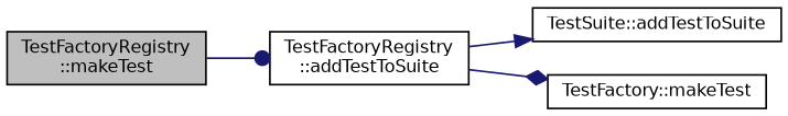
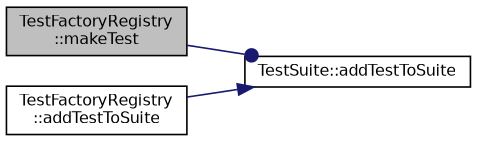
  digraph {
    rankdir=LR
    node [color=black fillcolor=white fontname=Helvetica fontsize=10 shape=record style=filled]
    edge [color=midnightblue fontname=Helvetica fontsize=10 labelfontname=Helvetica labelfontsize=10 style=solid]
    n1 [fillcolor=grey75 fontcolor=black height=0.2 label="TestFactoryRegistry\l::makeTest" width=0.4]
    n2 [height=0.2 label="TestFactoryRegistry\l::addTestToSuite" width=0.4]
    n3 [height=0.2 label="TestSuite::addTestToSuite" width=0.4]
-   n4 [height=0.2 label="TestFactory::makeTest" width=0.4]
-   n1 -> n2 [arrowhead=dot]
+   n1 -> n3 [arrowhead=dot]
    n2 -> n3 [arrowhead=normal]
-   n2 -> n4 [arrowhead=diamond]
  }
